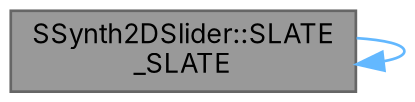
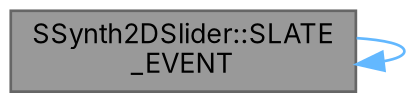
  digraph {
    rankdir=TB
    fontname=Inter
-   n1 [color=gray40 fillcolor=grey60 fontcolor=black fontname=Inter fontsize=10 height=0.2 label="SSynth2DSlider::SLATE\l_SLATE" shape=box style=filled width=0.4]
+   n1 [color=gray40 fillcolor=grey60 fontcolor=black fontname=Inter fontsize=10 height=0.2 label="SSynth2DSlider::SLATE\l_EVENT" shape=box style=filled width=0.4]
    n1 -> n1 [color=steelblue1 fontname=Inter fontsize=10 labelfontname=Helvetica labelfontsize=10 style=solid]
  }
